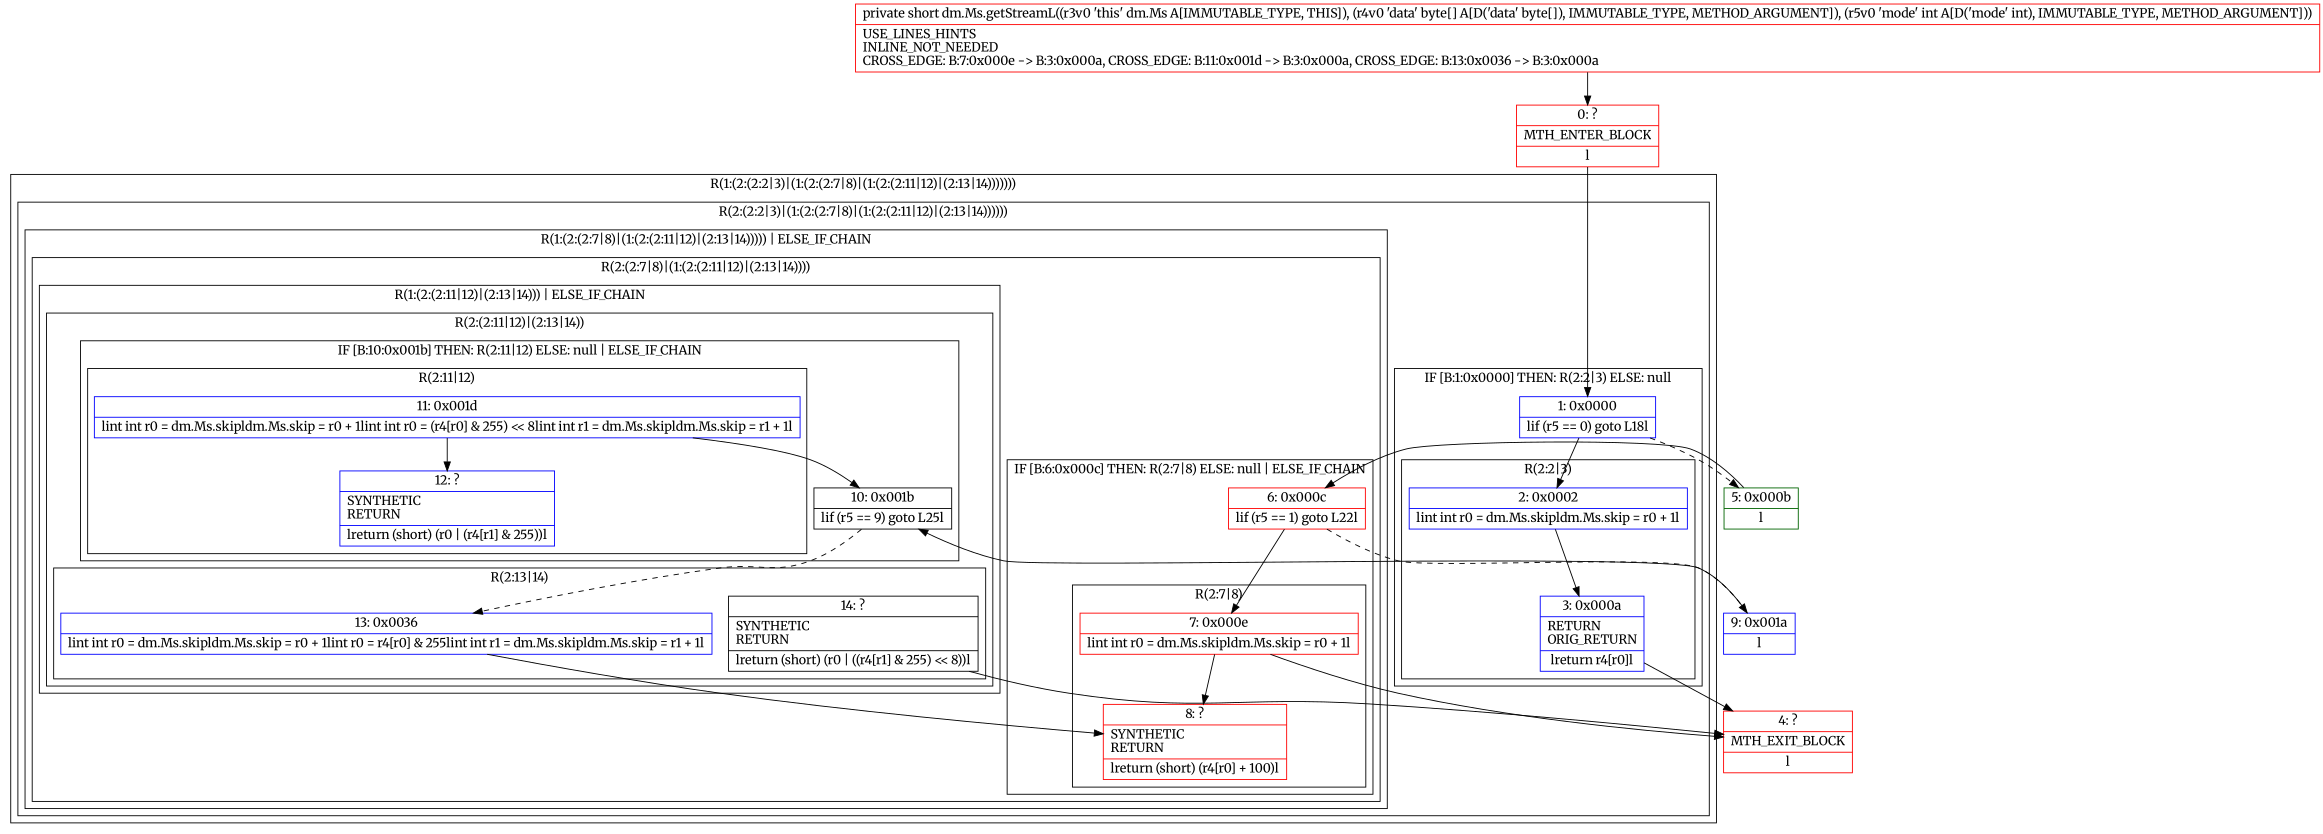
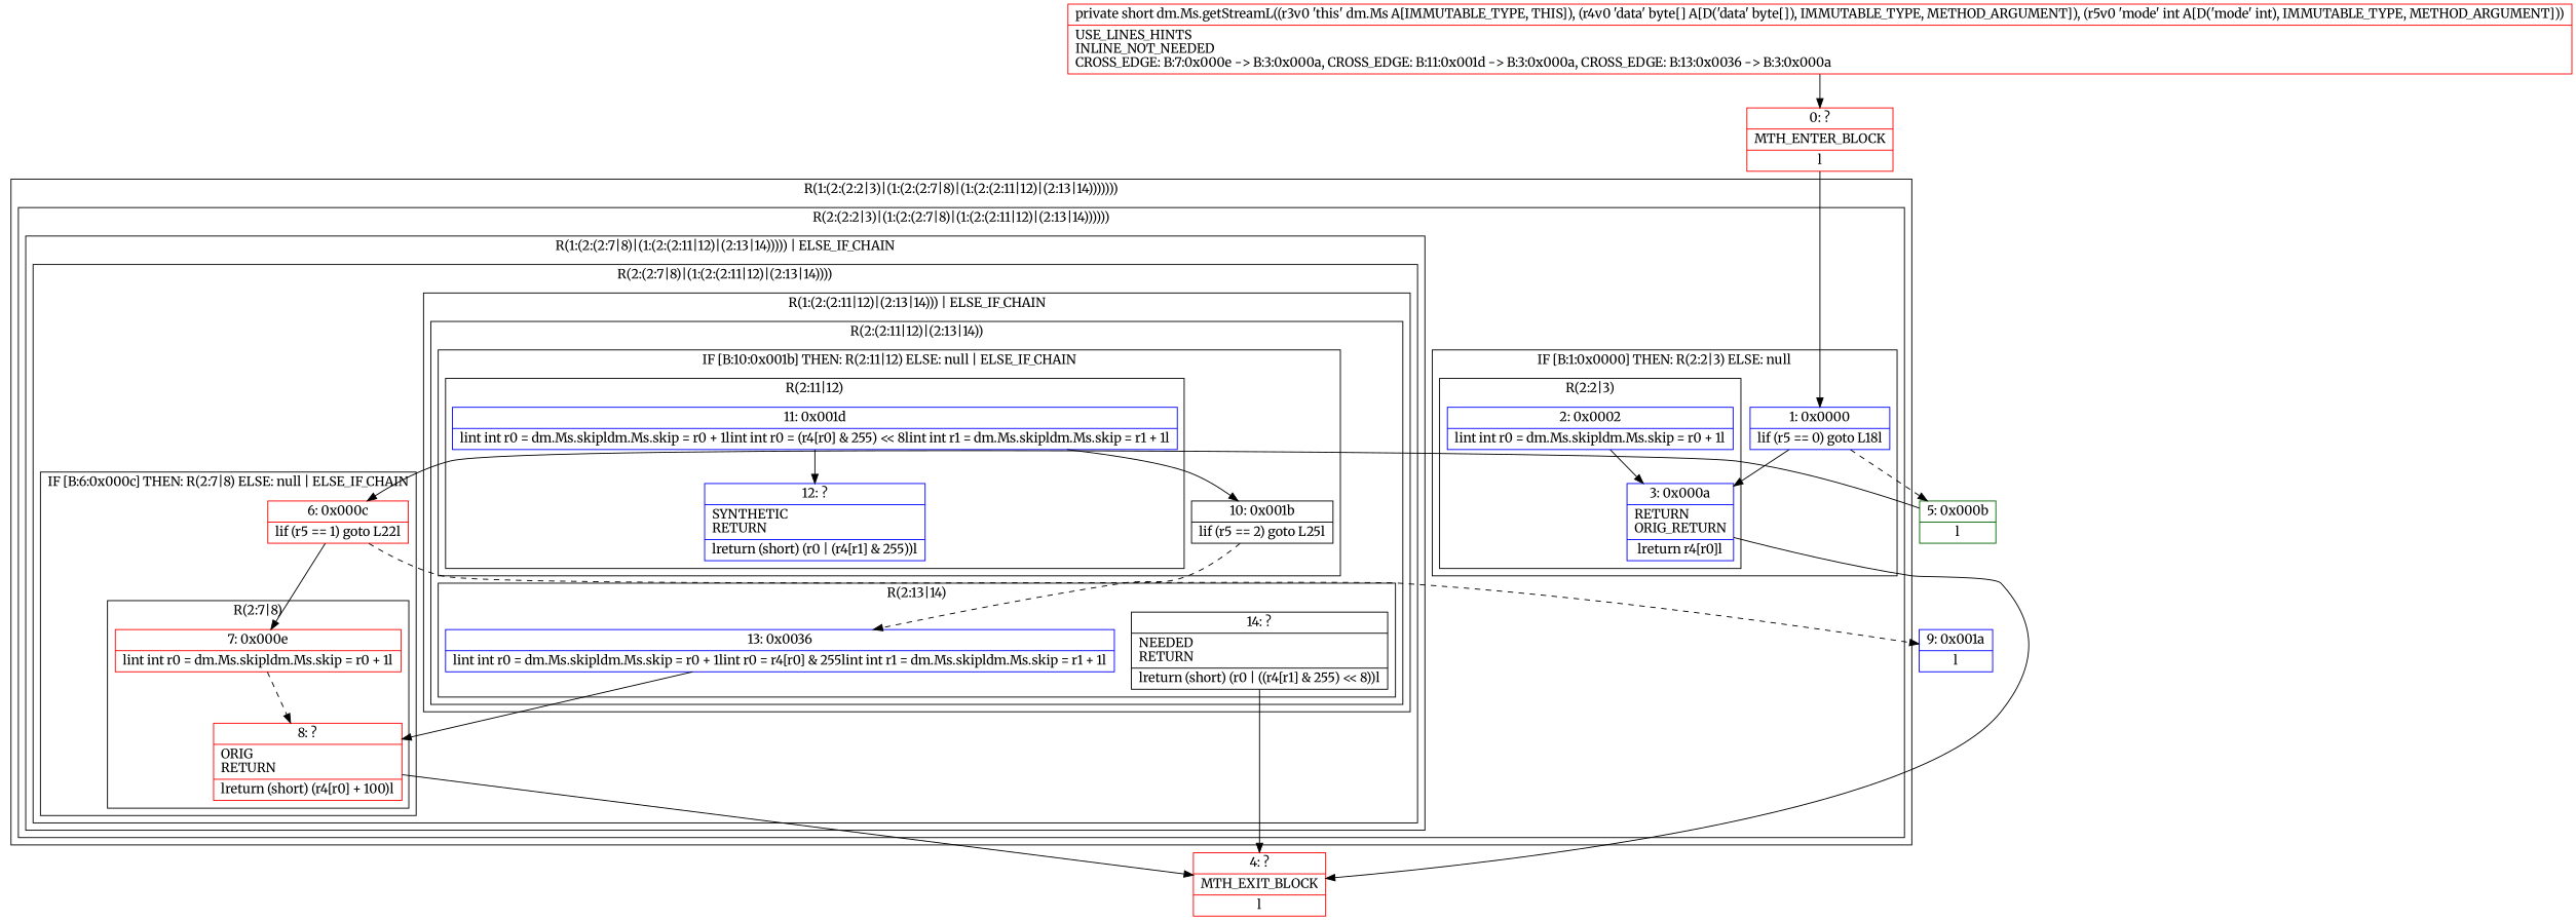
  digraph {
    fontname=Merriweather
    node [color=blue fontname=Merriweather shape=record]
    edge [fontname=Merriweather]
    n1 [label="{2\:\ 0x0002|lint int r0 = dm.Ms.skipldm.Ms.skip = r0 + 1l}"]
    n2 [label="{3\:\ 0x000a|RETURN\lORIG_RETURN\l|lreturn r4[r0]l}"]
    n3 [label="{1\:\ 0x0000|lif (r5 == 0) goto L18l}"]
    n4 [color=red label="{7\:\ 0x000e|lint int r0 = dm.Ms.skipldm.Ms.skip = r0 + 1l}"]
-   n5 [color=red label="{8\:\ ?|SYNTHETIC\lRETURN\l|lreturn (short) (r4[r0] + 100)l}"]
+   n5 [color=red label="{8\:\ ?|ORIG\lRETURN\l|lreturn (short) (r4[r0] + 100)l}"]
    n6 [color=red label="{6\:\ 0x000c|lif (r5 == 1) goto L22l}"]
    n7 [label="{11\:\ 0x001d|lint int r0 = dm.Ms.skipldm.Ms.skip = r0 + 1lint int r0 = (r4[r0] & 255) \<\< 8lint int r1 = dm.Ms.skipldm.Ms.skip = r1 + 1l}"]
    n8 [label="{12\:\ ?|SYNTHETIC\lRETURN\l|lreturn (short) (r0 \| (r4[r1] & 255))l}"]
-   n9 [color=black label="{10\:\ 0x001b|lif (r5 == 9) goto L25l}"]
+   n9 [color=black label="{10\:\ 0x001b|lif (r5 == 2) goto L25l}"]
    n10 [label="{13\:\ 0x0036|lint int r0 = dm.Ms.skipldm.Ms.skip = r0 + 1lint r0 = r4[r0] & 255lint int r1 = dm.Ms.skipldm.Ms.skip = r1 + 1l}"]
-   n11 [color=black label="{14\:\ ?|SYNTHETIC\lRETURN\l|lreturn (short) (r0 \| ((r4[r1] & 255) \<\< 8))l}"]
+   n11 [color=black label="{14\:\ ?|NEEDED\lRETURN\l|lreturn (short) (r0 \| ((r4[r1] & 255) \<\< 8))l}"]
    n12 [color=red label="{4\:\ ?|MTH_EXIT_BLOCK\l|l}"]
    n13 [color=darkgreen label="{5\:\ 0x000b|l}"]
    n14 [label="{9\:\ 0x001a|l}"]
    n15 [color=red label="{0\:\ ?|MTH_ENTER_BLOCK\l|l}"]
    n16 [color=red label="{private short dm.Ms.getStreamL((r3v0 'this' dm.Ms A[IMMUTABLE_TYPE, THIS]), (r4v0 'data' byte[] A[D('data' byte[]), IMMUTABLE_TYPE, METHOD_ARGUMENT]), (r5v0 'mode' int A[D('mode' int), IMMUTABLE_TYPE, METHOD_ARGUMENT]))  | USE_LINES_HINTS\lINLINE_NOT_NEEDED\lCROSS_EDGE: B:7:0x000e \-\> B:3:0x000a, CROSS_EDGE: B:11:0x001d \-\> B:3:0x000a, CROSS_EDGE: B:13:0x0036 \-\> B:3:0x000a\l}"]
    subgraph cluster_1 {
      label="R(1:(2:(2:2|3)|(1:(2:(2:7|8)|(1:(2:(2:11|12)|(2:13|14)))))))"
      subgraph cluster_2 {
        label="R(2:(2:2|3)|(1:(2:(2:7|8)|(1:(2:(2:11|12)|(2:13|14))))))"
        subgraph cluster_3 {
          label="IF [B:1:0x0000] THEN: R(2:2|3) ELSE: null"
          n3
          subgraph cluster_4 {
            label="R(2:2|3)"
            n1
            n2
          }
        }
        subgraph cluster_5 {
          label="R(1:(2:(2:7|8)|(1:(2:(2:11|12)|(2:13|14))))) | ELSE_IF_CHAIN\l"
          subgraph cluster_6 {
            label="R(2:(2:7|8)|(1:(2:(2:11|12)|(2:13|14))))"
            subgraph cluster_7 {
              label="IF [B:6:0x000c] THEN: R(2:7|8) ELSE: null | ELSE_IF_CHAIN\l"
              n6
              subgraph cluster_8 {
                label="R(2:7|8)"
                n4
                n5
              }
            }
            subgraph cluster_9 {
              label="R(1:(2:(2:11|12)|(2:13|14))) | ELSE_IF_CHAIN\l"
              subgraph cluster_10 {
                label="R(2:(2:11|12)|(2:13|14))"
                subgraph cluster_11 {
                  label="IF [B:10:0x001b] THEN: R(2:11|12) ELSE: null | ELSE_IF_CHAIN\l"
                  n9
                  subgraph cluster_12 {
                    label="R(2:11|12)"
                    n7
                    n8
                  }
                }
                subgraph cluster_13 {
                  label="R(2:13|14)"
                  n10
                  n11
                }
              }
            }
          }
        }
      }
    }
    n1 -> n2
    n2 -> n12
-   n3 -> n1
+   n3 -> n2
    n3 -> n13 [style=dashed]
-   n4 -> n5
-   n4 -> n12
+   n4 -> n5 [style=dashed]
+   n5 -> n12
    n6 -> n4
    n6 -> n14 [style=dashed]
    n7 -> n8
    n7 -> n9
    n9 -> n10 [style=dashed]
    n10 -> n5
    n11 -> n12
    n13 -> n6
-   n14 -> n9
    n15 -> n3
    n16 -> n15
  }
